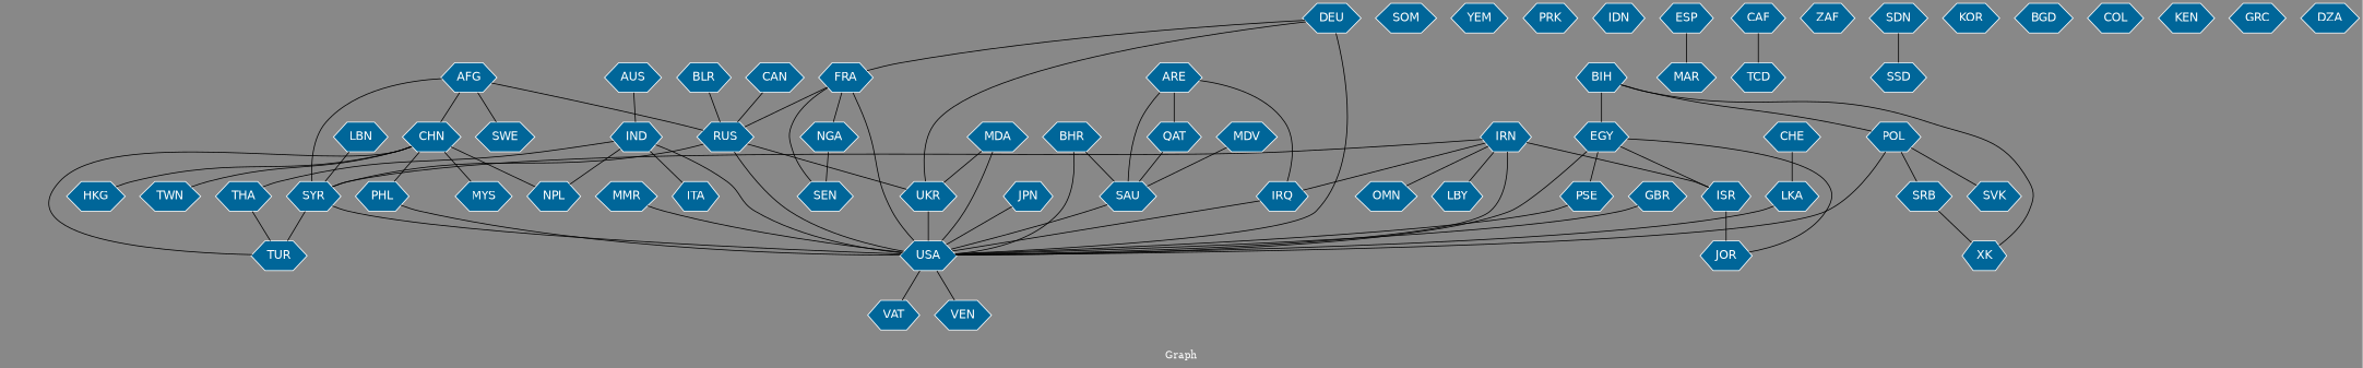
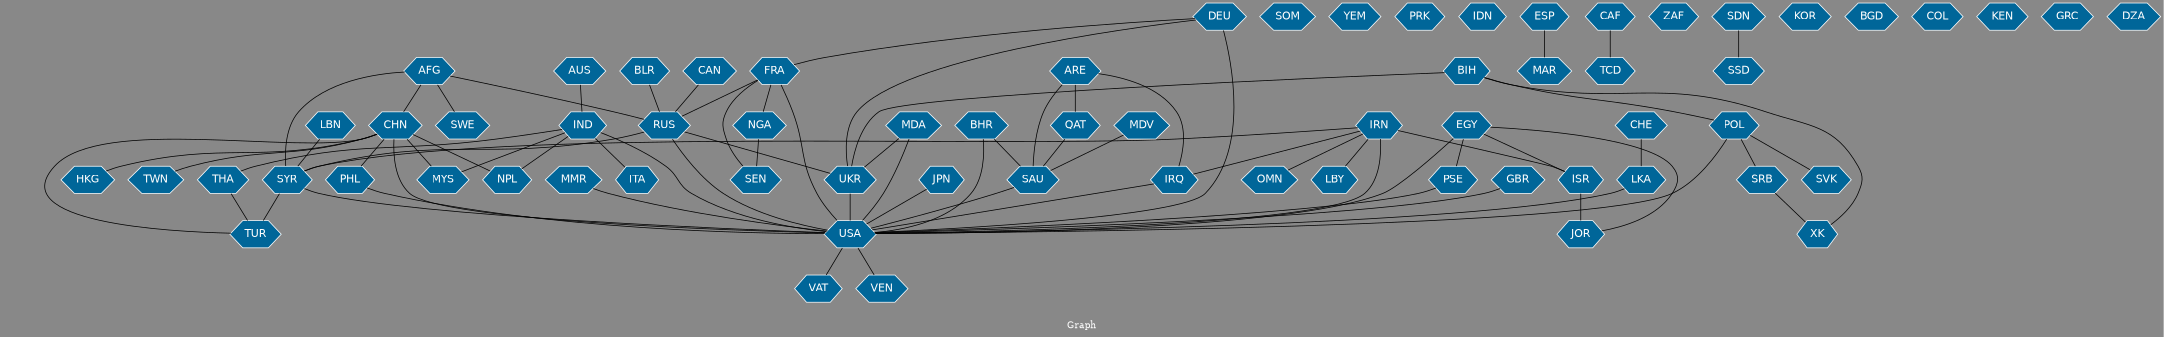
  graph {
    bgcolor="#888888"
    fontcolor=white
    fontsize=12
    label="Graph"
    node [color=white fillcolor="#006699" fontcolor=white fontname=Helvetica shape=hexagon style=filled]
    edge [arrowhead=open color=black fontcolor=white fontname=Courier fontsize=12 weight=1]
    n1 [label=IND]
    n2 [label=USA]
    n3 [label=THA]
    n4 [label=MYS]
    n5 [label=NPL]
    n6 [label=ITA]
    n7 [label=VAT]
    n8 [label=VEN]
    n9 [label=TUR]
    n10 [label=MDA]
    n11 [label=UKR]
    n12 [label=JPN]
    n13 [label=RUS]
    n14 [label=SYR]
    n15 [label=CHN]
    n16 [label=PHL]
    n17 [label=TWN]
    n18 [label=HKG]
    n19 [label=DEU]
    n20 [label=FRA]
    n21 [label=NGA]
    n22 [label=SEN]
    n23 [label=QAT]
    n24 [label=SAU]
    n25 [label=ISR]
    n26 [label=JOR]
    n27 [label=PSE]
    n28 [label=IRN]
    n29 [label=IRQ]
    n30 [label=LBY]
    n31 [label=OMN]
    n32 [label=SOM]
    n33 [label=EGY]
    n34 [label=YEM]
    n35 [label=AUS]
    n36 [label=GBR]
    n37 [label=CAN]
    n38 [label=PRK]
    n39 [label=LKA]
    n40 [label=IDN]
    n41 [label=SWE]
    n42 [label=ARE]
    n43 [label=ESP]
    n44 [label=MAR]
    n45 [label=CHE]
    n46 [label=MMR]
    n47 [label=TCD]
    n48 [label=CAF]
    n49 [label=LBN]
    n50 [label=ZAF]
    n51 [label=SVK]
    n52 [label=POL]
    n53 [label=SRB]
    n54 [label=XK]
    n55 [label=AFG]
    n56 [label=SSD]
    n57 [label=SDN]
    n58 [label=BIH]
    n59 [label=MDV]
    n60 [label=KOR]
    n61 [label=BGD]
    n62 [label=COL]
    n63 [label=BLR]
    n64 [label=KEN]
    n65 [label=GRC]
    n66 [label=DZA]
    n67 [label=BHR]
    n1 -- n2 [weight=3]
    n1 -- n3
+   n1 -- n4
    n1 -- n5
    n1 -- n6
    n2 -- n7
    n2 -- n8
    n3 -- n9
    n10 -- n2
    n10 -- n11
    n11 -- n2 [weight=5]
    n12 -- n2
    n13 -- n2 [weight=4]
    n13 -- n11 [weight=18]
    n13 -- n14
    n14 -- n2
    n14 -- n9 [weight=2]
+   n15 -- n2 [weight=5]
    n15 -- n4 [weight=4]
    n15 -- n5
    n15 -- n9
    n15 -- n16 [weight=4]
    n15 -- n17
    n15 -- n18
    n16 -- n2 [weight=2]
    n19 -- n2 [weight=4]
    n19 -- n11
    n19 -- n20
    n20 -- n2
    n20 -- n13
    n20 -- n21
    n20 -- n22
    n21 -- n22
    n23 -- n24 [weight=2]
    n24 -- n2 [weight=3]
    n25 -- n26 [weight=3]
    n27 -- n2
    n28 -- n2 [weight=3]
    n28 -- n14
    n28 -- n25 [weight=4]
    n28 -- n29
    n28 -- n30
    n28 -- n31
    n29 -- n2
    n33 -- n2
    n33 -- n25
    n33 -- n26
    n33 -- n27
    n35 -- n1
    n36 -- n2
    n37 -- n13
    n39 -- n2
    n42 -- n23
    n42 -- n24
    n42 -- n29
    n43 -- n44
    n45 -- n39
    n46 -- n2 [weight=2]
    n48 -- n47
    n49 -- n14
    n52 -- n2
    n52 -- n51
    n52 -- n53
    n53 -- n54
    n55 -- n13
    n55 -- n14
    n55 -- n15
    n55 -- n41
    n57 -- n56
-   n58 -- n33 [weight=2]
+   n58 -- n11 [weight=2]
    n58 -- n52
    n58 -- n54
    n59 -- n24
    n63 -- n13
    n67 -- n2
    n67 -- n24
  }
